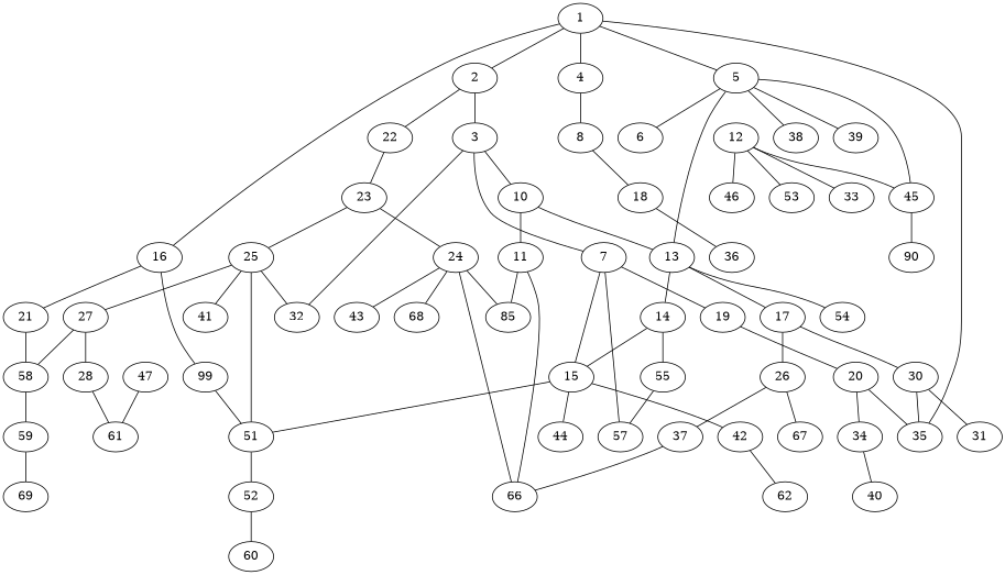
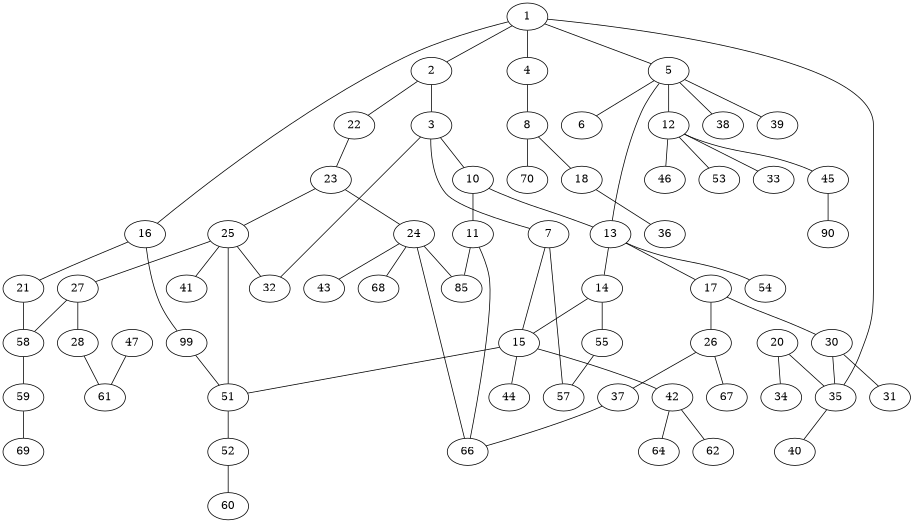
  graph {
    1
    2
    4
    5
    16
    35
    3
    22
    8
    6
    12
    13
    38
    39
    21
    n16 [label=99]
    40
    7
    10
    32
    23
    18
+   70
    33
    45
    46
    53
    14
    17
    54
    58
    51
    15
-   19
    57
    11
    24
    25
    42
    44
    20
    55
    n43 [label=85]
    66
    36
    47
    61
    n48 [label=90]
    26
    30
    62
+   64
    52
    34
    37
    67
    31
    60
    59
    69
    43
    68
    27
    41
    28
    1 -- 2
    1 -- 4
    1 -- 5
    1 -- 16
    1 -- 35
    2 -- 3
    2 -- 22
    4 -- 8
    5 -- 6
-   5 -- 45
+   5 -- 12
    5 -- 13
    5 -- 38
    5 -- 39
    16 -- 21
    16 -- n16
-   34 -- 40
+   35 -- 40
    3 -- 7
    3 -- 10
    3 -- 32
    22 -- 23
    8 -- 18
+   8 -- 70
    12 -- 33
    12 -- 45
    12 -- 46
    12 -- 53
    13 -- 14
    13 -- 17
    13 -- 54
    21 -- 58
    n16 -- 51
    7 -- 15
-   7 -- 19
    7 -- 57
    10 -- 13
    10 -- 11
    23 -- 24
    23 -- 25
    18 -- 36
    45 -- n48
    14 -- 15
    14 -- 55
    17 -- 26
    17 -- 30
    58 -- 59
    51 -- 52
    15 -- 51
    15 -- 42
    15 -- 44
-   19 -- 20
    11 -- n43
    11 -- 66
    24 -- n43
    24 -- 66
    24 -- 43
    24 -- 68
    25 -- 32
    25 -- 51
    25 -- 27
    25 -- 41
    42 -- 62
+   42 -- 64
    20 -- 35
    20 -- 34
    55 -- 57
    47 -- 61
    26 -- 37
    26 -- 67
    30 -- 35
    30 -- 31
    52 -- 60
    37 -- 66
    59 -- 69
    27 -- 58
    27 -- 28
    28 -- 61
  }
